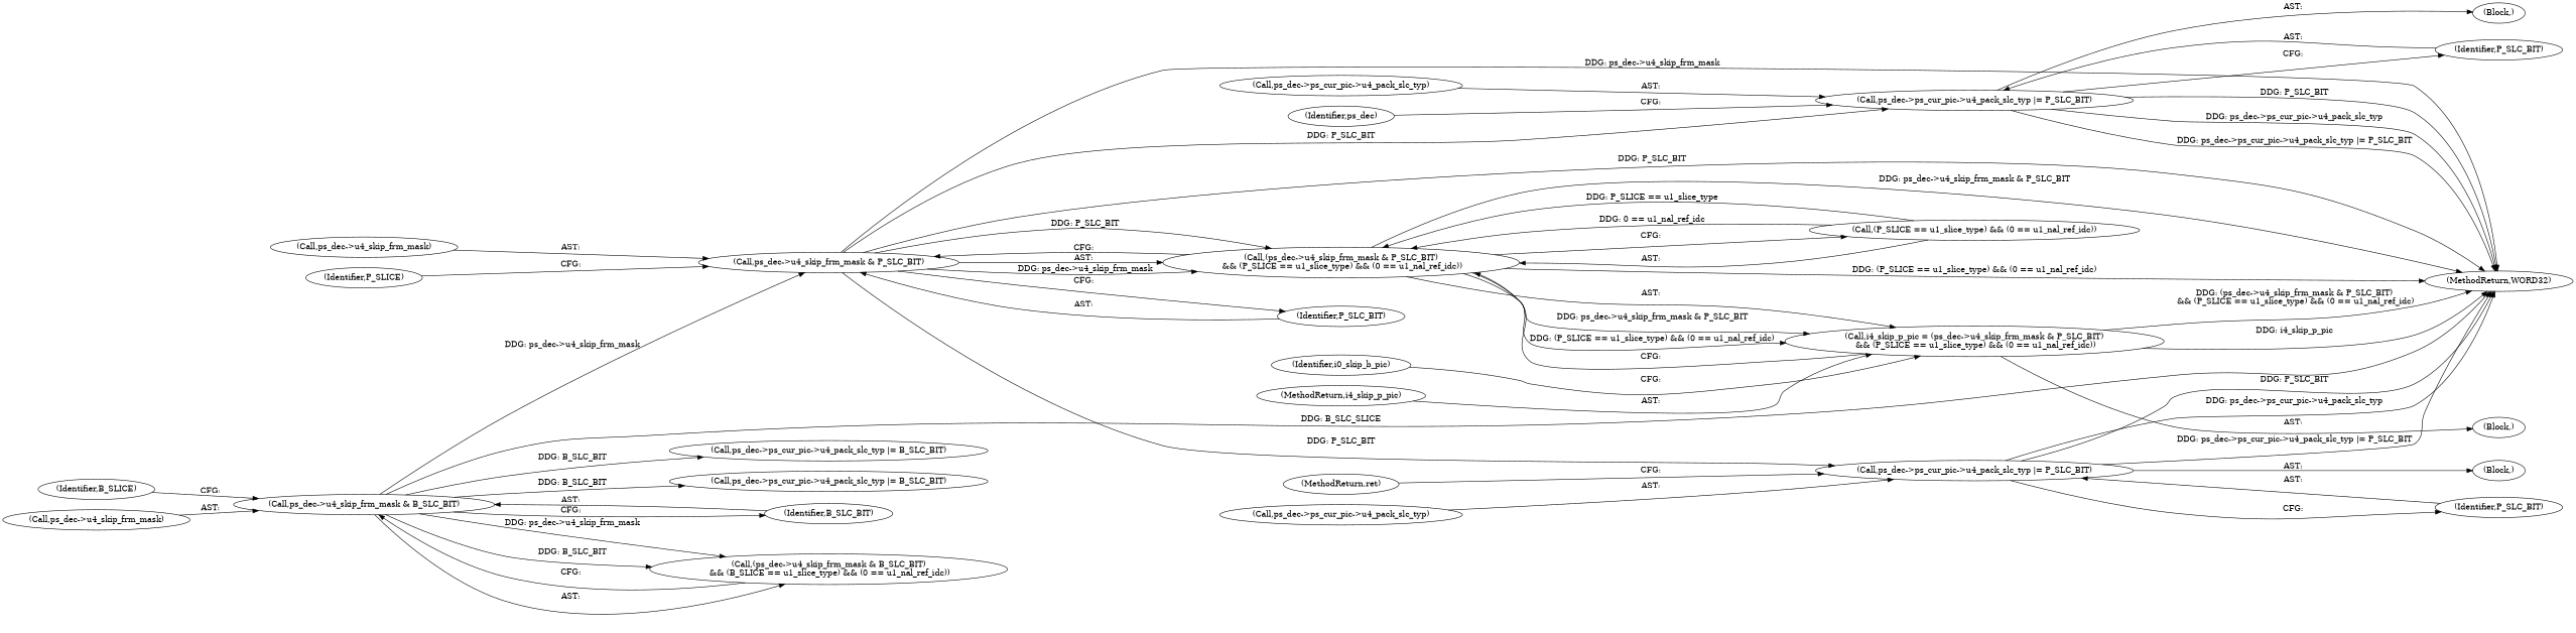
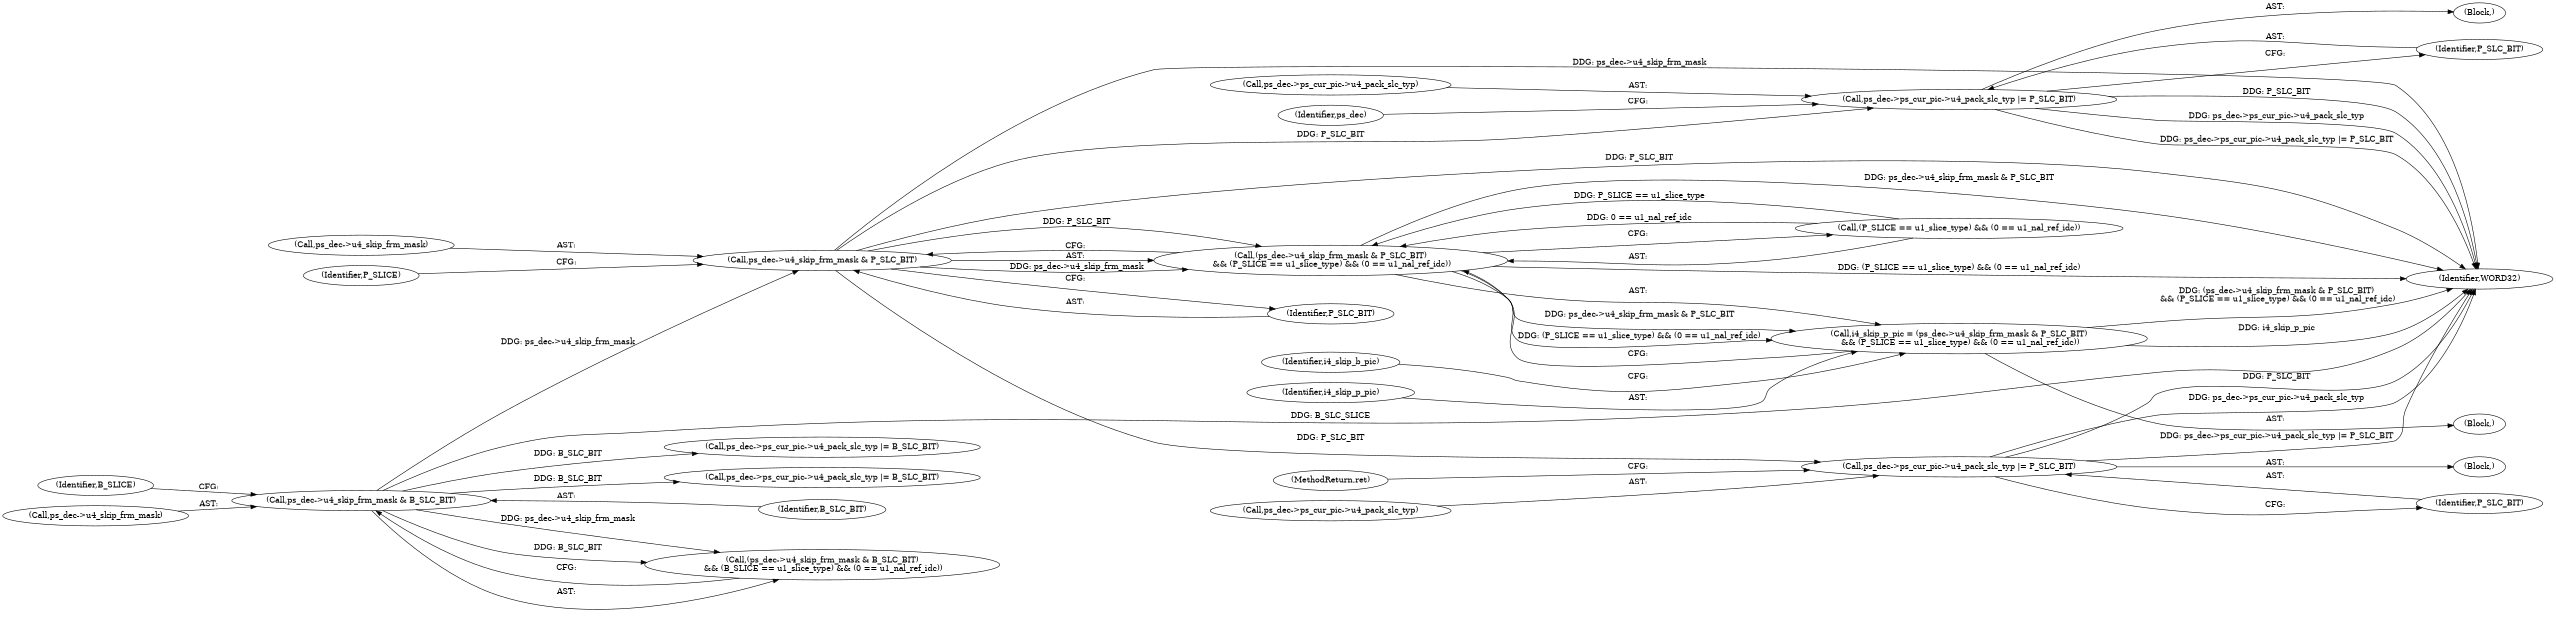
  digraph {
    rankdir=LR
    n1 [label="(Call,ps_dec->u4_skip_frm_mask & P_SLC_BIT)"]
    n2 [label="(Call,(ps_dec->u4_skip_frm_mask & P_SLC_BIT)\n && (P_SLICE == u1_slice_type) && (0 == u1_nal_ref_idc))"]
    n3 [label="(Call,ps_dec->ps_cur_pic->u4_pack_slc_typ |= P_SLC_BIT)"]
    n4 [label="(Call,ps_dec->ps_cur_pic->u4_pack_slc_typ |= P_SLC_BIT)"]
    n5 [label="(Identifier,P_SLC_BIT)"]
-   n6 [label="(MethodReturn,WORD32)"]
+   n6 [label="(Identifier,WORD32)"]
    n7 [label="(Call,i4_skip_p_pic = (ps_dec->u4_skip_frm_mask & P_SLC_BIT)\n && (P_SLICE == u1_slice_type) && (0 == u1_nal_ref_idc))"]
    n8 [label="(Call,(P_SLICE == u1_slice_type) && (0 == u1_nal_ref_idc))"]
    n9 [label="(Identifier,P_SLC_BIT)"]
    n10 [label="(Block,)"]
    n11 [label="(Identifier,P_SLC_BIT)"]
    n12 [label="(Block,)"]
    n13 [label="(Call,ps_dec->u4_skip_frm_mask & B_SLC_BIT)"]
    n14 [label="(Identifier,B_SLC_BIT)"]
    n15 [label="(Call,ps_dec->ps_cur_pic->u4_pack_slc_typ |= B_SLC_BIT)"]
    n16 [label="(Call,(ps_dec->u4_skip_frm_mask & B_SLC_BIT)\n && (B_SLICE == u1_slice_type) && (0 == u1_nal_ref_idc))"]
    n17 [label="(Call,ps_dec->ps_cur_pic->u4_pack_slc_typ |= B_SLC_BIT)"]
    n18 [label="(Block,)"]
    n19 [label="(Identifier,B_SLICE)"]
-   n20 [label="(Identifier,i0_skip_b_pic)"]
+   n20 [label="(Identifier,i4_skip_b_pic)"]
    n21 [label="(MethodReturn,ret)"]
    n22 [label="(Call,ps_dec->ps_cur_pic->u4_pack_slc_typ)"]
    n23 [label="(Call,ps_dec->u4_skip_frm_mask)"]
    n24 [label="(Call,ps_dec->ps_cur_pic->u4_pack_slc_typ)"]
    n25 [label="(Identifier,ps_dec)"]
    n26 [label="(Call,ps_dec->u4_skip_frm_mask)"]
-   n27 [label="(MethodReturn,i4_skip_p_pic)"]
+   n27 [label="(Identifier,i4_skip_p_pic)"]
    n28 [label="(Identifier,P_SLICE)"]
    n1 -> n2 [label="AST: "]
    n1 -> n2 [label="DDG: ps_dec->u4_skip_frm_mask"]
    n1 -> n2 [label="DDG: P_SLC_BIT"]
    n1 -> n3 [label="DDG: P_SLC_BIT"]
    n1 -> n4 [label="DDG: P_SLC_BIT"]
    n1 -> n5 [label="CFG: "]
    n1 -> n6 [label="DDG: ps_dec->u4_skip_frm_mask"]
    n1 -> n6 [label="DDG: P_SLC_BIT"]
    n2 -> n1 [label="CFG: "]
    n2 -> n6 [label="DDG: ps_dec->u4_skip_frm_mask & P_SLC_BIT"]
    n2 -> n6 [label="DDG: (P_SLICE == u1_slice_type) && (0 == u1_nal_ref_idc)"]
    n2 -> n7 [label="AST: "]
    n2 -> n7 [label="DDG: ps_dec->u4_skip_frm_mask & P_SLC_BIT"]
    n2 -> n7 [label="DDG: (P_SLICE == u1_slice_type) && (0 == u1_nal_ref_idc)"]
    n2 -> n8 [label="CFG: "]
    n3 -> n6 [label="DDG: ps_dec->ps_cur_pic->u4_pack_slc_typ"]
    n3 -> n6 [label="DDG: ps_dec->ps_cur_pic->u4_pack_slc_typ |= P_SLC_BIT"]
    n3 -> n6 [label="DDG: P_SLC_BIT"]
    n3 -> n9 [label="CFG: "]
    n3 -> n10 [label="AST: "]
    n4 -> n6 [label="DDG: ps_dec->ps_cur_pic->u4_pack_slc_typ"]
    n4 -> n6 [label="DDG: ps_dec->ps_cur_pic->u4_pack_slc_typ |= P_SLC_BIT"]
    n4 -> n6 [label="DDG: P_SLC_BIT"]
    n4 -> n11 [label="CFG: "]
    n4 -> n12 [label="AST: "]
    n5 -> n1 [label="AST: "]
    n7 -> n2 [label="CFG: "]
    n7 -> n6 [label="DDG: (ps_dec->u4_skip_frm_mask & P_SLC_BIT)\n && (P_SLICE == u1_slice_type) && (0 == u1_nal_ref_idc)"]
    n7 -> n6 [label="DDG: i4_skip_p_pic"]
    n7 -> n18 [label="AST: "]
    n8 -> n2 [label="AST: "]
    n8 -> n2 [label="DDG: P_SLICE == u1_slice_type"]
    n8 -> n2 [label="DDG: 0 == u1_nal_ref_idc"]
    n9 -> n3 [label="AST: "]
    n11 -> n4 [label="AST: "]
    n13 -> n1 [label="DDG: ps_dec->u4_skip_frm_mask"]
    n13 -> n6 [label="DDG: B_SLC_SLICE"]
-   n13 -> n14 [label="CFG: "]
    n13 -> n15 [label="DDG: B_SLC_BIT"]
    n13 -> n16 [label="AST: "]
    n13 -> n16 [label="DDG: ps_dec->u4_skip_frm_mask"]
    n13 -> n16 [label="DDG: B_SLC_BIT"]
    n13 -> n17 [label="DDG: B_SLC_BIT"]
    n14 -> n13 [label="AST: "]
    n16 -> n13 [label="CFG: "]
    n19 -> n13 [label="CFG: "]
    n20 -> n7 [label="CFG: "]
    n21 -> n4 [label="CFG: "]
    n22 -> n4 [label="AST: "]
    n23 -> n1 [label="AST: "]
    n24 -> n3 [label="AST: "]
    n25 -> n3 [label="CFG: "]
    n26 -> n13 [label="AST: "]
    n27 -> n7 [label="AST: "]
    n28 -> n1 [label="CFG: "]
  }
